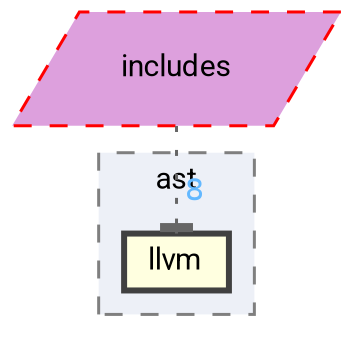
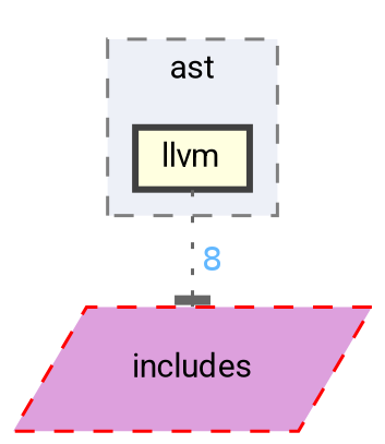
  digraph {
    compound=true
    fontname=Roboto
    node [fontname=Roboto fontsize=10]
    n1 [color=grey25 fillcolor=lightyellow height=0.2 label=llvm shape=box style="filled,bold" width=0.4]
    n2 [color=red fillcolor=plum height=0.2 label=includes shape=parallelogram style="filled,dashed" width=0.4]
    subgraph cluster_1 {
      bgcolor="#edf0f7"
      fontsize=10
      label=ast
      pencolor=grey50
      style="filled,dashed"
      n1
    }
-   n2 -> n1 [color=gray40 fontcolor=steelblue1 fontname=Roboto fontsize=10 headlabel=8 labeldistance=1.5 labelfontname=Helvetica labelfontsize=10 style=dotted arrowhead=tee]
+   n1 -> n2 [color=gray40 fontcolor=steelblue1 fontname=Roboto fontsize=10 headlabel=8 labeldistance=1.5 labelfontname=Helvetica labelfontsize=10 style=dotted arrowhead=tee]
  }
